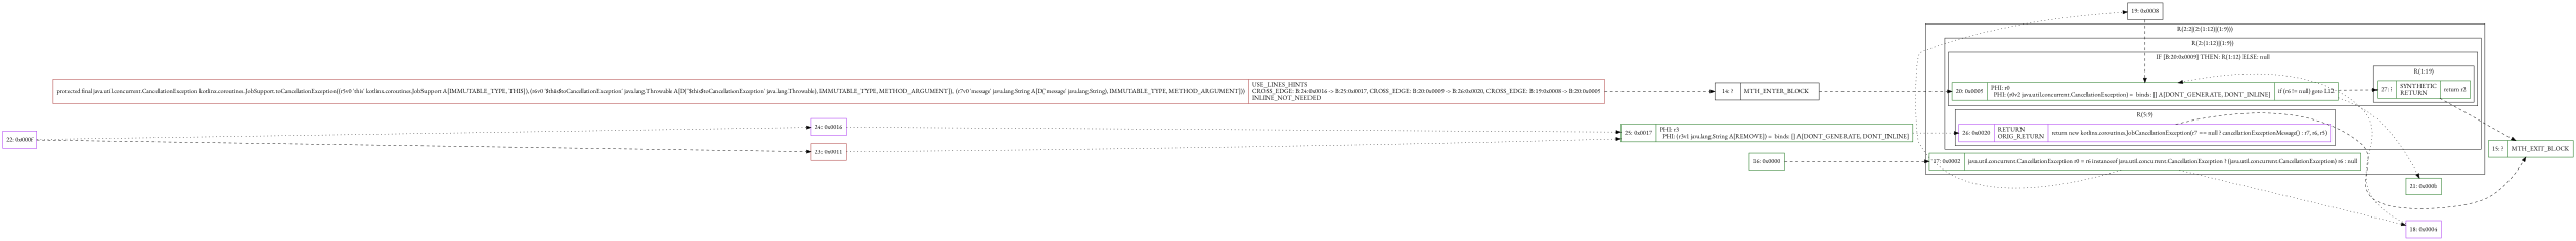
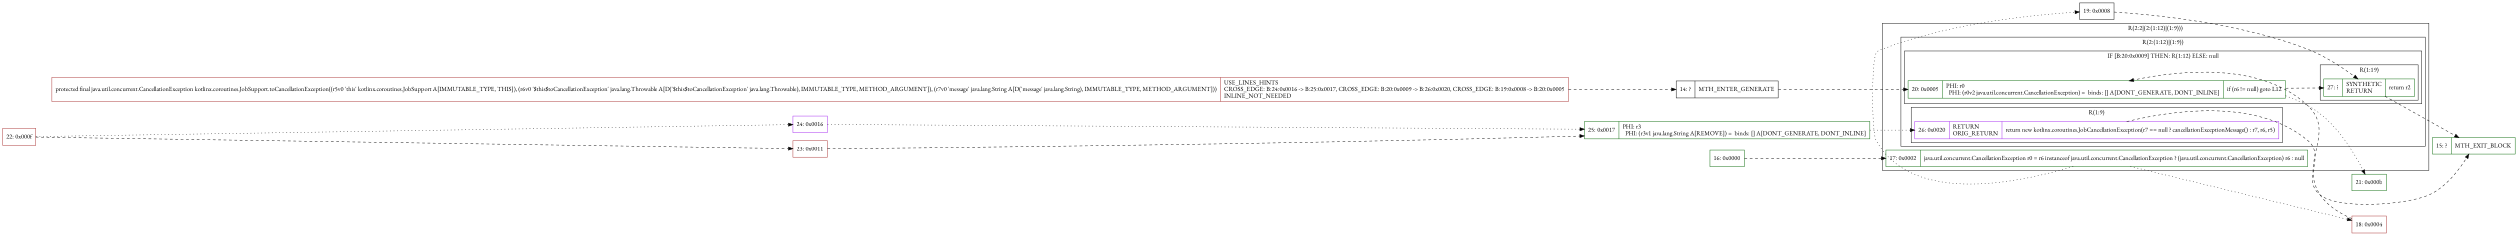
  digraph {
    fontname="EB Garamond"
    rankdir=LR
    node [color=darkgreen fontname="EB Garamond" shape=record]
    edge [fontname="EB Garamond" style=dashed]
    n1 [label="{27\:\ ?|SYNTHETIC\lRETURN\l|return r2\l}"]
    n2 [label="{20\:\ 0x0009|PHI: r0 \l  PHI: (r0v2 java.util.concurrent.CancellationException) =  binds: [] A[DONT_GENERATE, DONT_INLINE]\l|if (r6 != null) goto L12\l}"]
    n3 [color=purple label="{26\:\ 0x0020|RETURN\lORIG_RETURN\l|return new kotlinx.coroutines.JobCancellationException(r7 == null ? cancellationExceptionMessage() : r7, r6, r5)\l}"]
    n4 [label="{17\:\ 0x0002|java.util.concurrent.CancellationException r0 = r6 instanceof java.util.concurrent.CancellationException ? (java.util.concurrent.CancellationException) r6 : null\l}"]
    n5 [label="{15\:\ ?|MTH_EXIT_BLOCK\l}"]
    n6 [label="{21\:\ 0x000b}"]
-   n7 [color=purple label="{18\:\ 0x0004}"]
+   n7 [color=brown label="{18\:\ 0x0004}"]
    n8 [color=black label="{19\:\ 0x0008}"]
-   n9 [color=black label="{14\:\ ?|MTH_ENTER_BLOCK\l}"]
+   n9 [color=black label="{14\:\ ?|MTH_ENTER_GENERATE\l}"]
    n10 [label="{16\:\ 0x0000}"]
-   n11 [color=purple label="{22\:\ 0x000f}"]
+   n11 [color=brown label="{22\:\ 0x000f}"]
    n12 [color=brown label="{23\:\ 0x0011}"]
    n13 [color=purple label="{24\:\ 0x0016}"]
    n14 [label="{25\:\ 0x0017|PHI: r3 \l  PHI: (r3v1 java.lang.String A[REMOVE]) =  binds: [] A[DONT_GENERATE, DONT_INLINE]\l}"]
    n15 [color=brown label="{protected final java.util.concurrent.CancellationException kotlinx.coroutines.JobSupport.toCancellationException((r5v0 'this' kotlinx.coroutines.JobSupport A[IMMUTABLE_TYPE, THIS]), (r6v0 '$this$toCancellationException' java.lang.Throwable A[D('$this$toCancellationException' java.lang.Throwable), IMMUTABLE_TYPE, METHOD_ARGUMENT]), (r7v0 'message' java.lang.String A[D('message' java.lang.String), IMMUTABLE_TYPE, METHOD_ARGUMENT]))  | USE_LINES_HINTS\lCROSS_EDGE: B:24:0x0016 \-\> B:25:0x0017, CROSS_EDGE: B:20:0x0009 \-\> B:26:0x0020, CROSS_EDGE: B:19:0x0008 \-\> B:20:0x0009\lINLINE_NOT_NEEDED\l}"]
    subgraph cluster_1 {
      label="R(2:2|(2:(1:12)|(1:9)))"
      n4
      subgraph cluster_2 {
        label="R(2:(1:12)|(1:9))"
        subgraph cluster_3 {
          label="IF [B:20:0x0009] THEN: R(1:12) ELSE: null"
          n2
          subgraph cluster_4 {
            label="R(1:19)"
            n1
          }
        }
        subgraph cluster_5 {
-         label="R(5:9)"
+         label="R(1:9)"
          n3
        }
      }
    }
    n1 -> n5
    n2 -> n1
    n2 -> n6 [style=dotted]
    n3 -> n5
    n4 -> n7 [style=dotted]
    n4 -> n8 [style=dotted]
-   n7 -> n2 [style=dotted]
-   n8 -> n2
+   n7 -> n2
+   n8 -> n1
    n9 -> n2
    n10 -> n4
    n11 -> n12
    n11 -> n13 [style=dotted]
-   n12 -> n14 [style=dotted]
+   n12 -> n14
    n13 -> n14 [style=dotted]
    n14 -> n3 [style=dotted]
    n15 -> n9
  }
